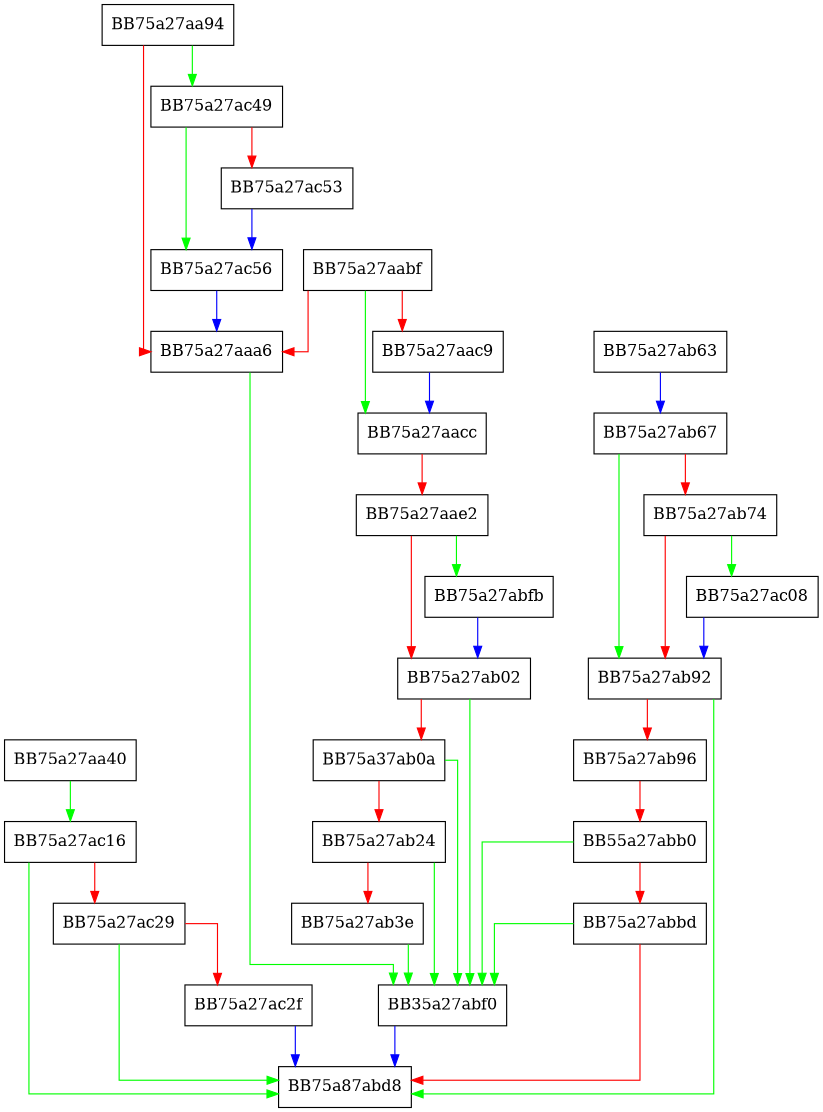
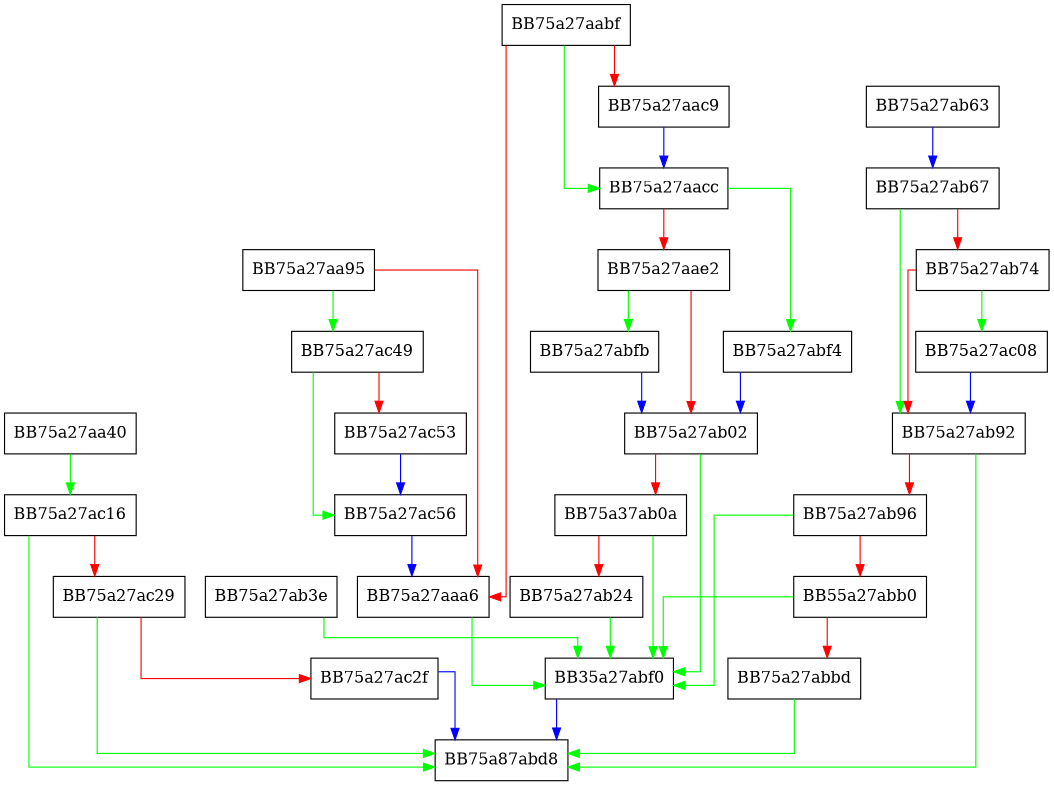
  digraph {
    splines=ortho
    node [shape=box]
    edge [color=green]
    BB75a27aa40
    BB75a27ac16
    n3 [label=BB75a87abd8]
    BB75a27ac29
-   BB75a27aa95 [label=BB75a27aa94]
+   BB75a27aa95
    BB75a27ac49
    BB75a27aaa6
    BB75a27ac2f
    BB75a27ac56
    BB75a27ac53
    n11 [label=BB35a27abf0]
    BB75a27aabf
    BB75a27aacc
    BB75a27aac9
+   BB75a27abf4
    BB75a27aae2
    BB75a27ab02
    BB75a27abfb
    n19 [label=BB75a37ab0a]
    BB75a27ab24
    BB75a27ab3e
    BB75a27ab67
    BB75a27ab92
    BB75a27ab74
    BB75a27ab63
    BB75a27ab96
    BB75a27ac08
    n28 [label=BB55a27abb0]
    BB75a27abbd
    BB75a27aa40 -> BB75a27ac16
    BB75a27ac16 -> n3
    BB75a27ac16 -> BB75a27ac29 [color=red]
    BB75a27ac29 -> n3
    BB75a27ac29 -> BB75a27ac2f [color=red]
    BB75a27aa95 -> BB75a27ac49
    BB75a27aa95 -> BB75a27aaa6 [color=red]
    BB75a27ac49 -> BB75a27ac56
    BB75a27ac49 -> BB75a27ac53 [color=red]
    BB75a27aaa6 -> n11
    BB75a27ac2f -> n3 [color=blue]
    BB75a27ac56 -> BB75a27aaa6 [color=blue]
    BB75a27ac53 -> BB75a27ac56 [color=blue]
    n11 -> n3 [color=blue]
    BB75a27aabf -> BB75a27aaa6 [color=red]
    BB75a27aabf -> BB75a27aacc
    BB75a27aabf -> BB75a27aac9 [color=red]
+   BB75a27aacc -> BB75a27abf4
    BB75a27aacc -> BB75a27aae2 [color=red]
    BB75a27aac9 -> BB75a27aacc [color=blue]
+   BB75a27abf4 -> BB75a27ab02 [color=blue]
    BB75a27aae2 -> BB75a27ab02 [color=red]
    BB75a27aae2 -> BB75a27abfb
    BB75a27ab02 -> n11
    BB75a27ab02 -> n19 [color=red]
    BB75a27abfb -> BB75a27ab02 [color=blue]
    n19 -> n11
    n19 -> BB75a27ab24 [color=red]
    BB75a27ab24 -> n11
-   BB75a27ab24 -> BB75a27ab3e [color=red]
    BB75a27ab3e -> n11
    BB75a27ab67 -> BB75a27ab92
    BB75a27ab67 -> BB75a27ab74 [color=red]
    BB75a27ab92 -> n3
    BB75a27ab92 -> BB75a27ab96 [color=red]
    BB75a27ab74 -> BB75a27ab92 [color=red]
    BB75a27ab74 -> BB75a27ac08
    BB75a27ab63 -> BB75a27ab67 [color=blue]
-   BB75a27abbd -> n11
+   BB75a27ab96 -> n11
    BB75a27ab96 -> n28 [color=red]
    BB75a27ac08 -> BB75a27ab92 [color=blue]
    n28 -> n11
    n28 -> BB75a27abbd [color=red]
-   BB75a27abbd -> n3 [color=red]
+   BB75a27abbd -> n3
  }
